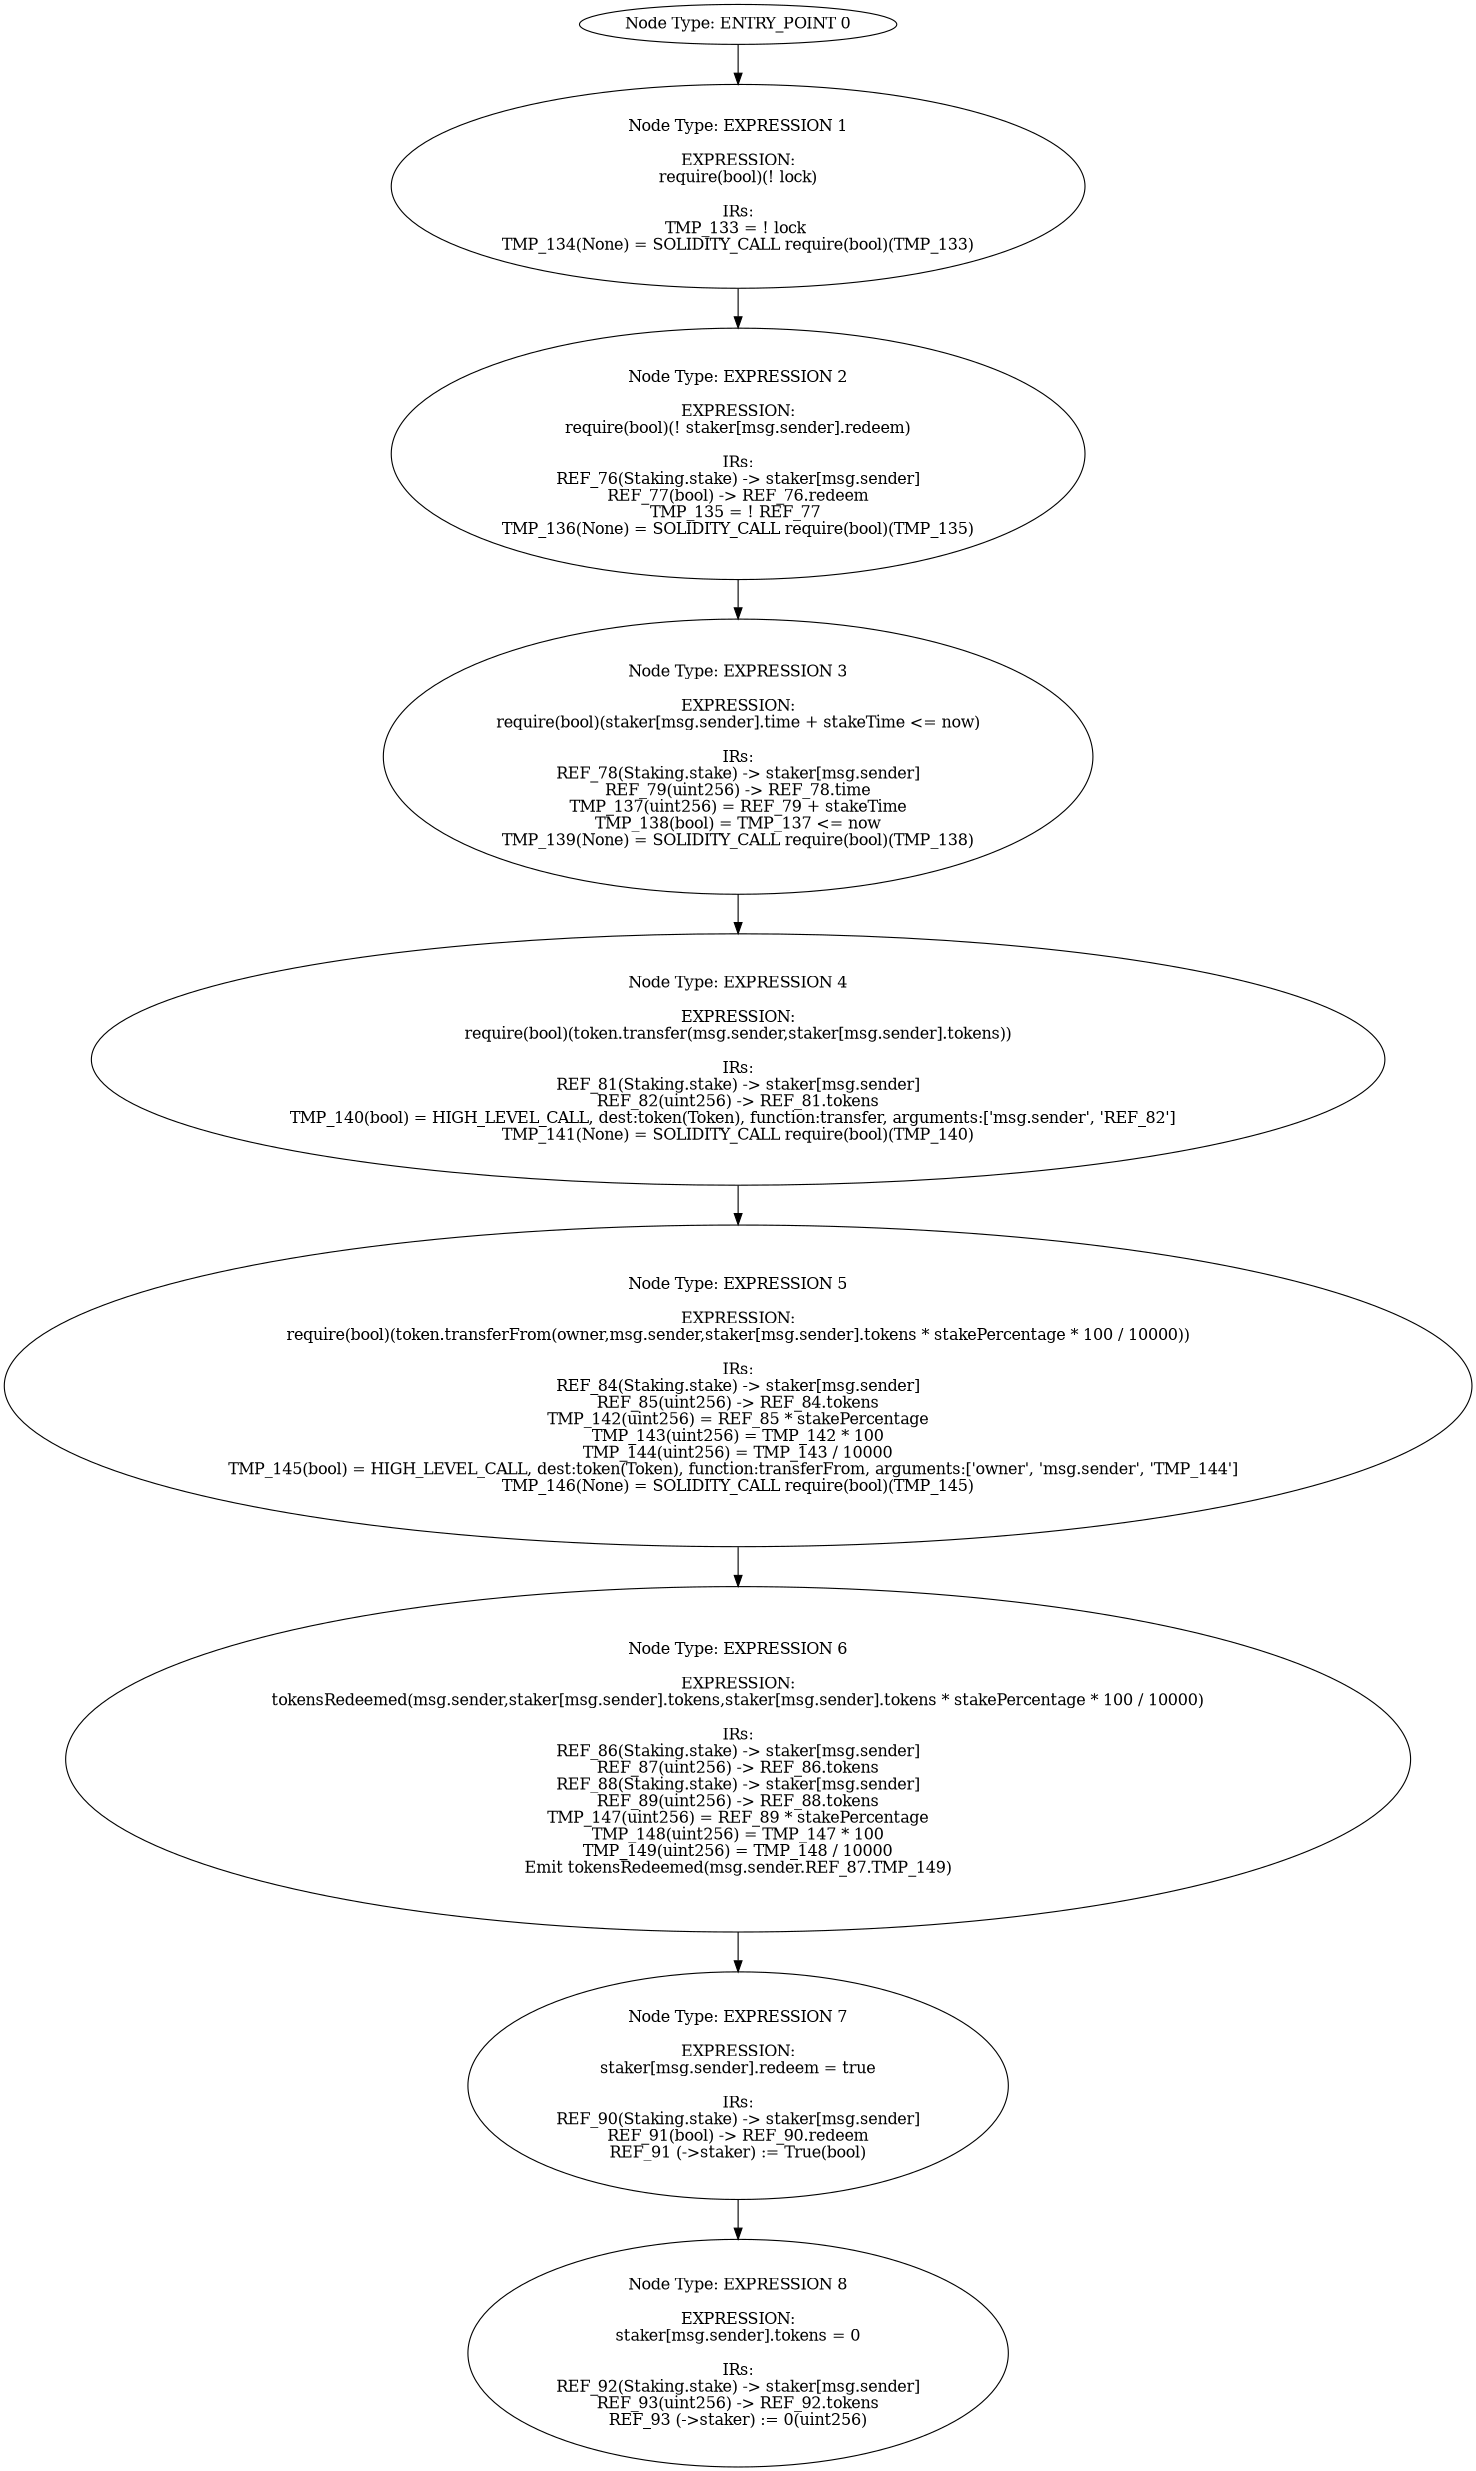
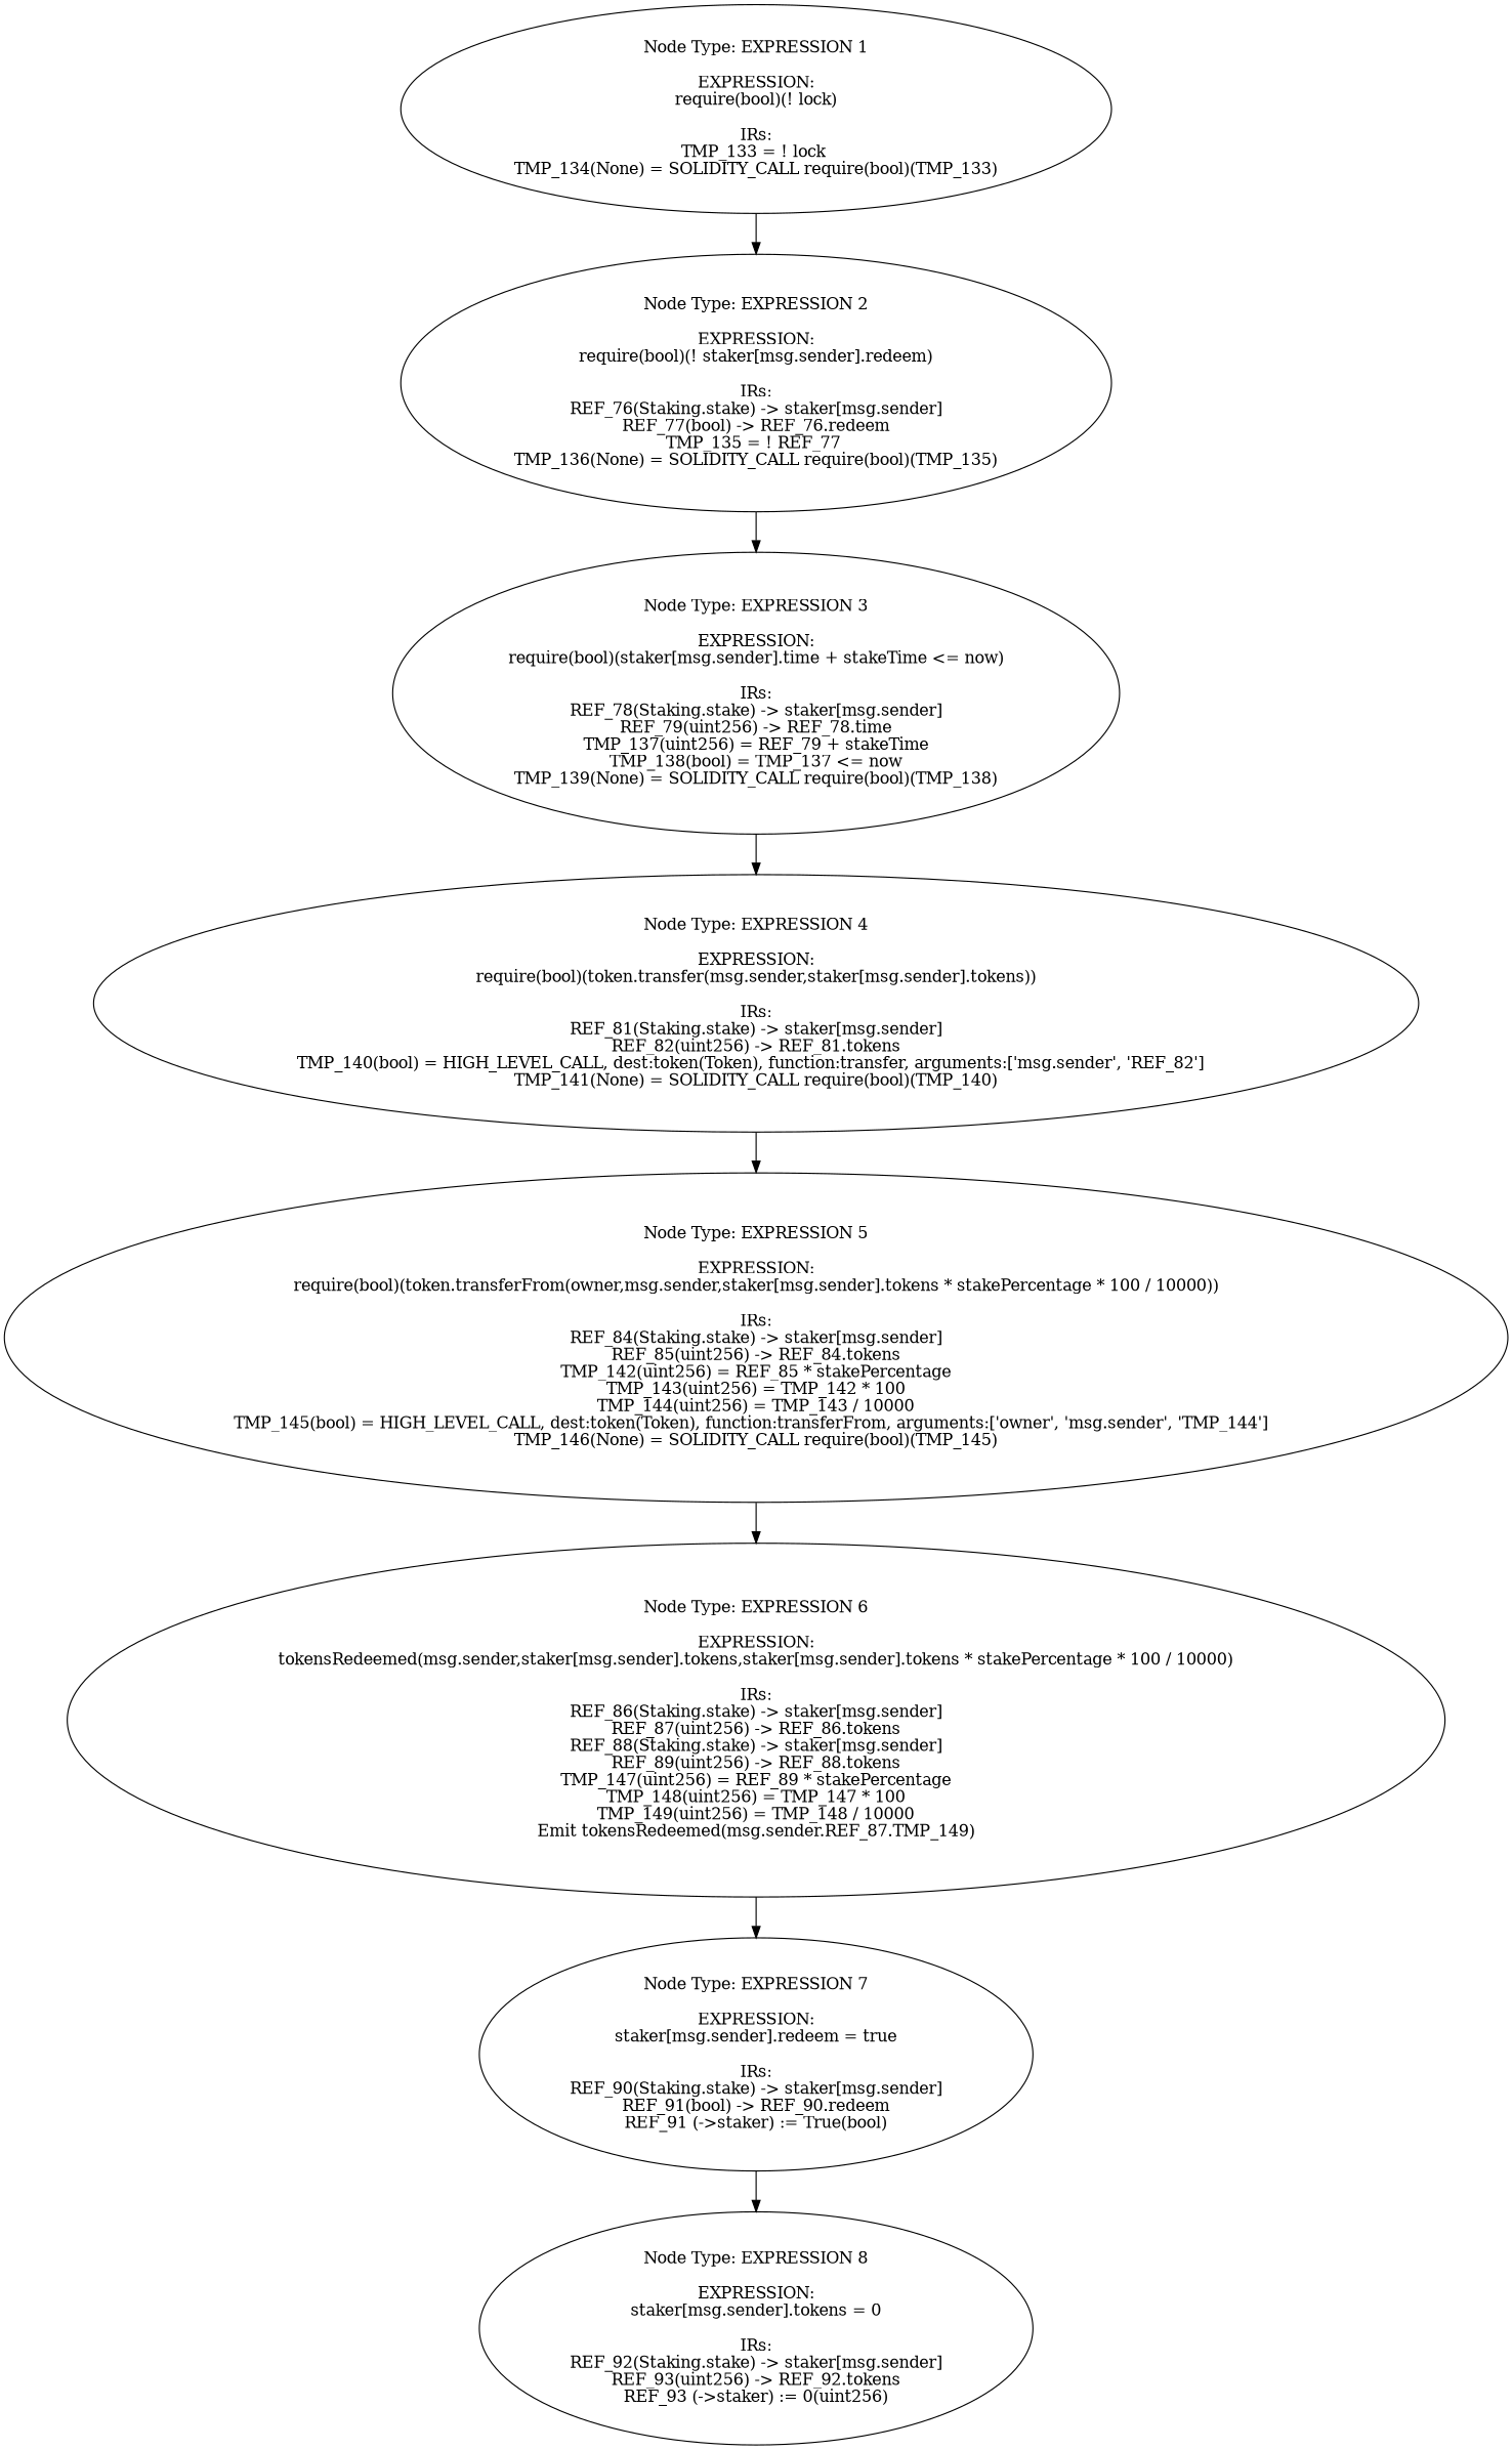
  digraph {
-   n1 [label="Node Type: ENTRY_POINT 0\n"]
    n2 [label="Node Type: EXPRESSION 1\n\nEXPRESSION:\nrequire(bool)(! lock)\n\nIRs:\nTMP_133 = ! lock \nTMP_134(None) = SOLIDITY_CALL require(bool)(TMP_133)"]
    n3 [label="Node Type: EXPRESSION 2\n\nEXPRESSION:\nrequire(bool)(! staker[msg.sender].redeem)\n\nIRs:\nREF_76(Staking.stake) -> staker[msg.sender]\nREF_77(bool) -> REF_76.redeem\nTMP_135 = ! REF_77 \nTMP_136(None) = SOLIDITY_CALL require(bool)(TMP_135)"]
    n4 [label="Node Type: EXPRESSION 3\n\nEXPRESSION:\nrequire(bool)(staker[msg.sender].time + stakeTime <= now)\n\nIRs:\nREF_78(Staking.stake) -> staker[msg.sender]\nREF_79(uint256) -> REF_78.time\nTMP_137(uint256) = REF_79 + stakeTime\nTMP_138(bool) = TMP_137 <= now\nTMP_139(None) = SOLIDITY_CALL require(bool)(TMP_138)"]
    n5 [label="Node Type: EXPRESSION 4\n\nEXPRESSION:\nrequire(bool)(token.transfer(msg.sender,staker[msg.sender].tokens))\n\nIRs:\nREF_81(Staking.stake) -> staker[msg.sender]\nREF_82(uint256) -> REF_81.tokens\nTMP_140(bool) = HIGH_LEVEL_CALL, dest:token(Token), function:transfer, arguments:['msg.sender', 'REF_82']  \nTMP_141(None) = SOLIDITY_CALL require(bool)(TMP_140)"]
    n6 [label="Node Type: EXPRESSION 5\n\nEXPRESSION:\nrequire(bool)(token.transferFrom(owner,msg.sender,staker[msg.sender].tokens * stakePercentage * 100 / 10000))\n\nIRs:\nREF_84(Staking.stake) -> staker[msg.sender]\nREF_85(uint256) -> REF_84.tokens\nTMP_142(uint256) = REF_85 * stakePercentage\nTMP_143(uint256) = TMP_142 * 100\nTMP_144(uint256) = TMP_143 / 10000\nTMP_145(bool) = HIGH_LEVEL_CALL, dest:token(Token), function:transferFrom, arguments:['owner', 'msg.sender', 'TMP_144']  \nTMP_146(None) = SOLIDITY_CALL require(bool)(TMP_145)"]
    n7 [label="Node Type: EXPRESSION 6\n\nEXPRESSION:\ntokensRedeemed(msg.sender,staker[msg.sender].tokens,staker[msg.sender].tokens * stakePercentage * 100 / 10000)\n\nIRs:\nREF_86(Staking.stake) -> staker[msg.sender]\nREF_87(uint256) -> REF_86.tokens\nREF_88(Staking.stake) -> staker[msg.sender]\nREF_89(uint256) -> REF_88.tokens\nTMP_147(uint256) = REF_89 * stakePercentage\nTMP_148(uint256) = TMP_147 * 100\nTMP_149(uint256) = TMP_148 / 10000\nEmit tokensRedeemed(msg.sender.REF_87.TMP_149)"]
    n8 [label="Node Type: EXPRESSION 7\n\nEXPRESSION:\nstaker[msg.sender].redeem = true\n\nIRs:\nREF_90(Staking.stake) -> staker[msg.sender]\nREF_91(bool) -> REF_90.redeem\nREF_91 (->staker) := True(bool)"]
    n9 [label="Node Type: EXPRESSION 8\n\nEXPRESSION:\nstaker[msg.sender].tokens = 0\n\nIRs:\nREF_92(Staking.stake) -> staker[msg.sender]\nREF_93(uint256) -> REF_92.tokens\nREF_93 (->staker) := 0(uint256)"]
-   n1 -> n2
    n2 -> n3
    n3 -> n4
    n4 -> n5
    n5 -> n6
    n6 -> n7
    n7 -> n8
    n8 -> n9
  }
